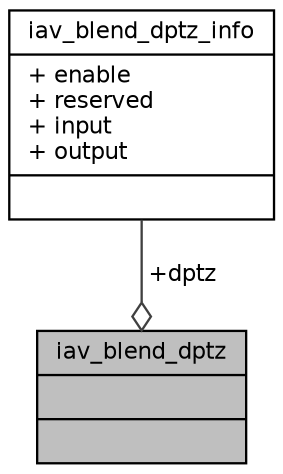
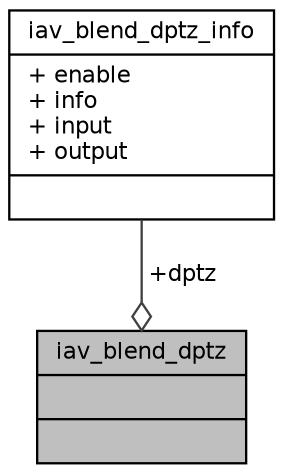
  digraph {
    node [color=black fontname=Helvetica fontsize=10 shape=record]
    n1 [fillcolor=grey75 fontcolor=black height=0.2 label="{iav_blend_dptz\n||}" style=filled width=0.4]
-   n2 [height=0.2 label="{iav_blend_dptz_info\n|+ enable\l+ reserved\l+ input\l+ output\l|}" width=0.4]
+   n2 [height=0.2 label="{iav_blend_dptz_info\n|+ enable\l+ info\l+ input\l+ output\l|}" width=0.4]
    n2 -> n1 [arrowhead=odiamond color=grey25 fontname=Helvetica fontsize=10 label=" +dptz" labelfontname=Helvetica labelfontsize=10 style=solid]
  }
